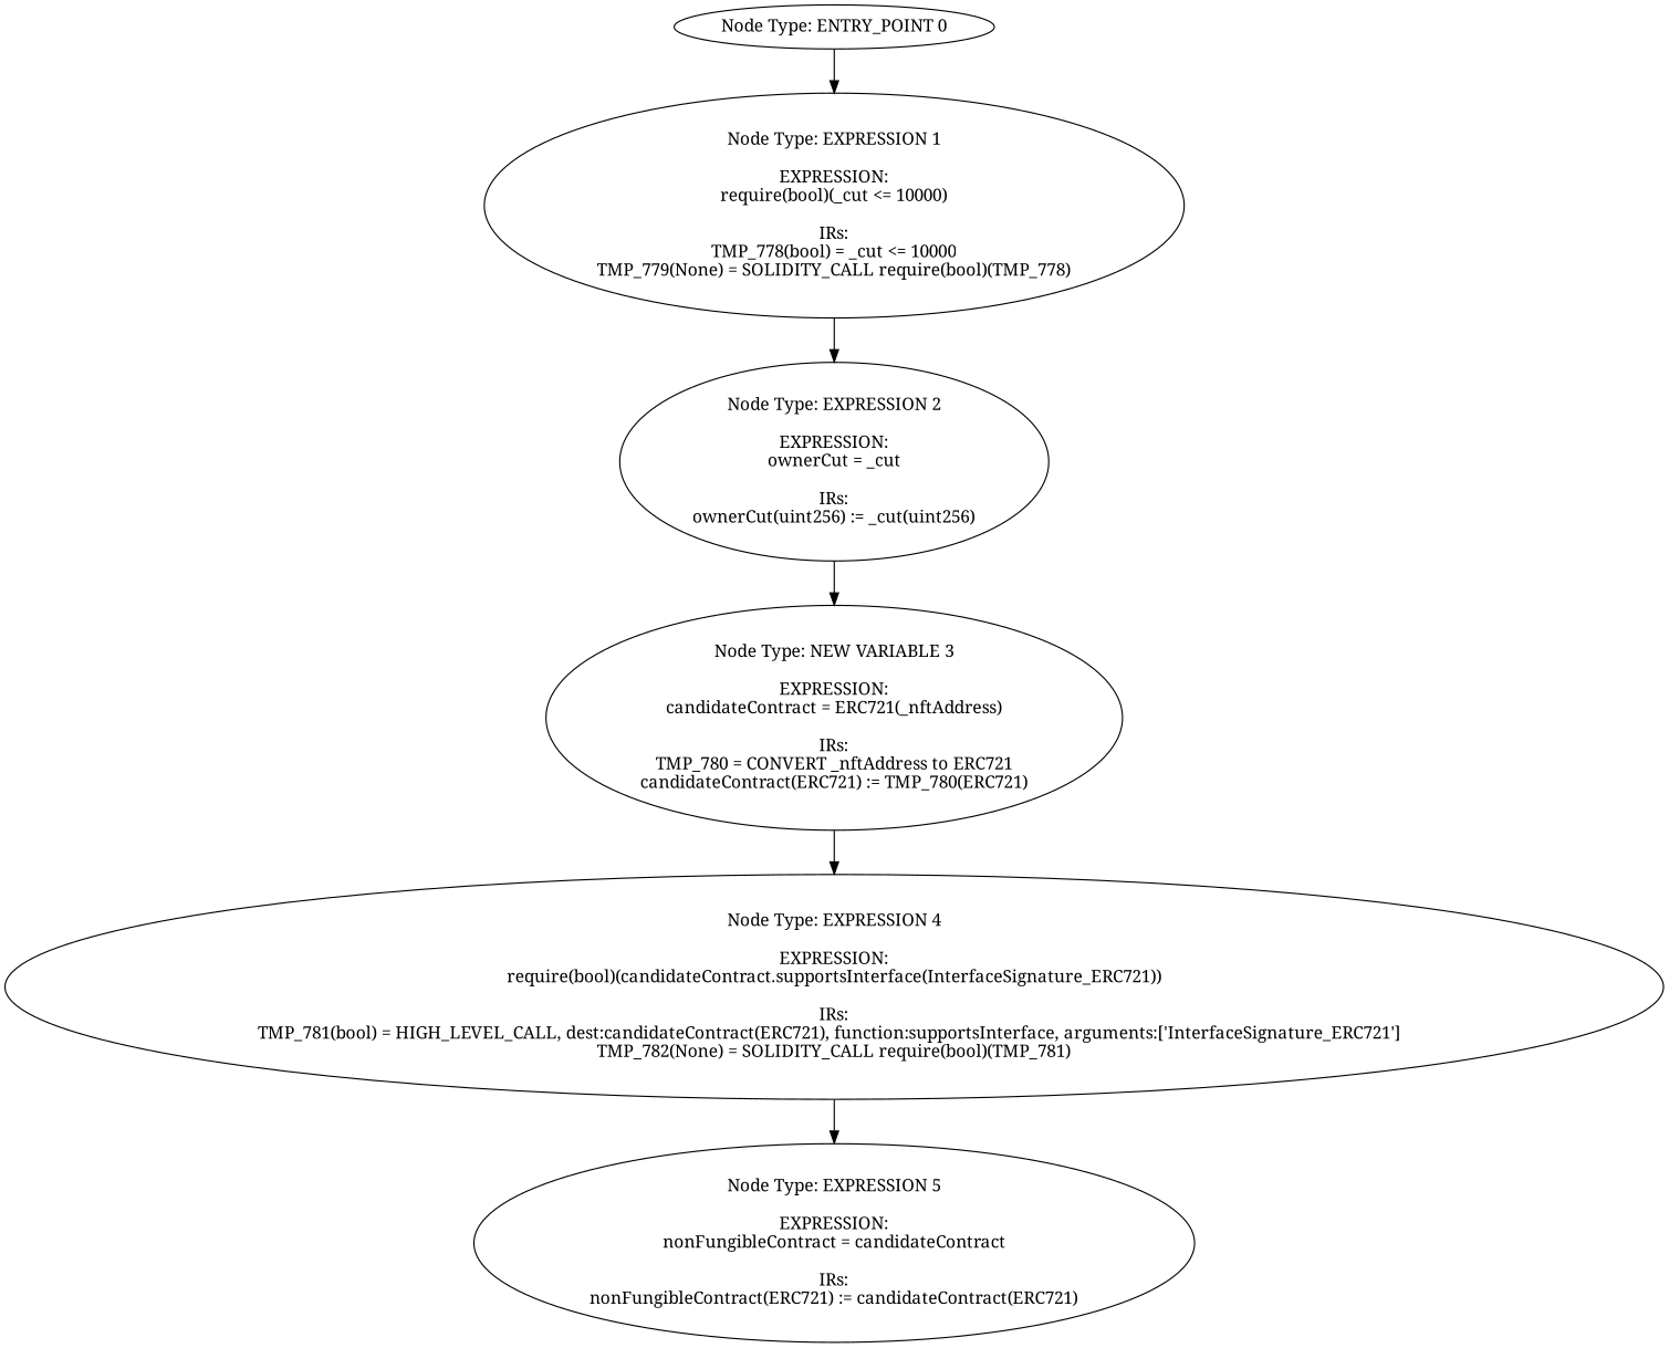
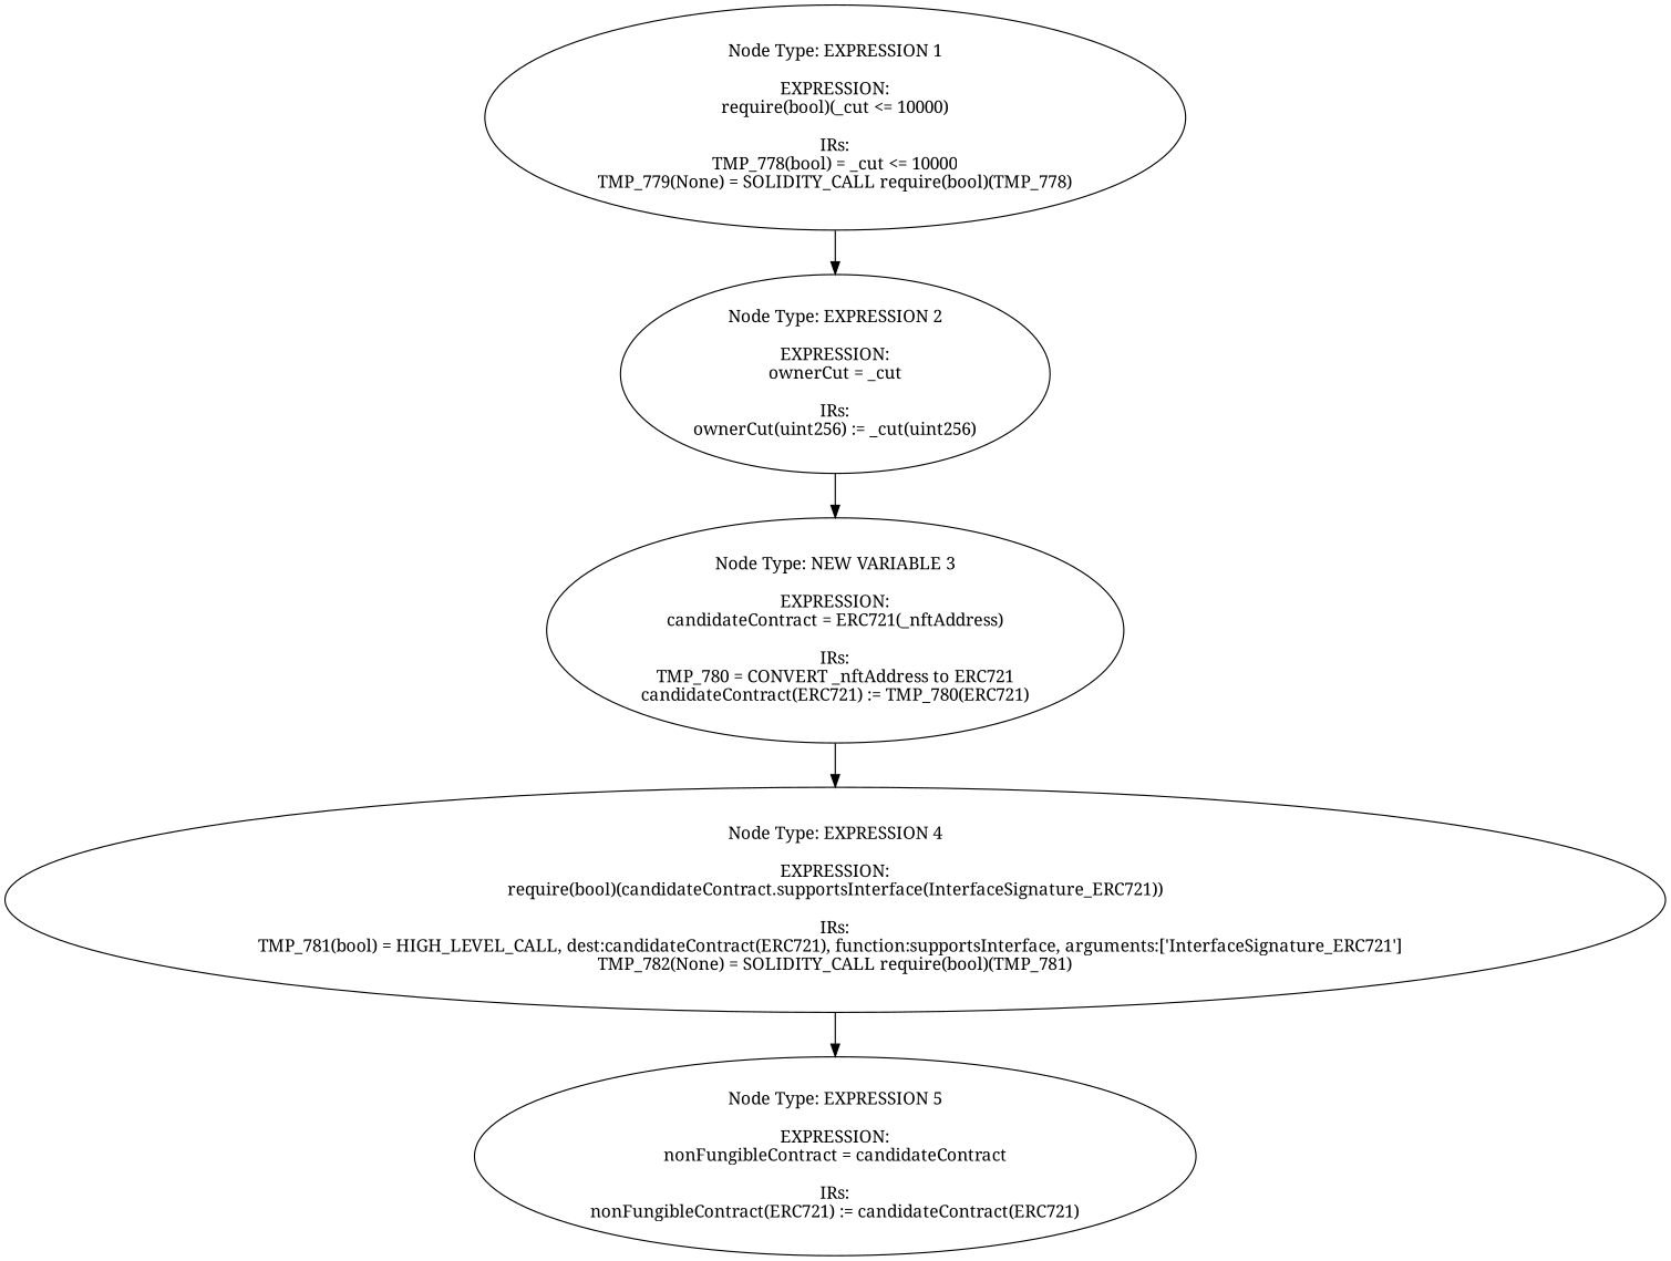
  digraph {
    fontname="Noto Serif"
    node [fontname="Noto Serif"]
    edge [fontname="Noto Serif"]
-   n1 [label="Node Type: ENTRY_POINT 0\n"]
    n2 [label="Node Type: EXPRESSION 1\n\nEXPRESSION:\nrequire(bool)(_cut <= 10000)\n\nIRs:\nTMP_778(bool) = _cut <= 10000\nTMP_779(None) = SOLIDITY_CALL require(bool)(TMP_778)"]
    n3 [label="Node Type: EXPRESSION 2\n\nEXPRESSION:\nownerCut = _cut\n\nIRs:\nownerCut(uint256) := _cut(uint256)"]
    n4 [label="Node Type: NEW VARIABLE 3\n\nEXPRESSION:\ncandidateContract = ERC721(_nftAddress)\n\nIRs:\nTMP_780 = CONVERT _nftAddress to ERC721\ncandidateContract(ERC721) := TMP_780(ERC721)"]
    n5 [label="Node Type: EXPRESSION 4\n\nEXPRESSION:\nrequire(bool)(candidateContract.supportsInterface(InterfaceSignature_ERC721))\n\nIRs:\nTMP_781(bool) = HIGH_LEVEL_CALL, dest:candidateContract(ERC721), function:supportsInterface, arguments:['InterfaceSignature_ERC721']  \nTMP_782(None) = SOLIDITY_CALL require(bool)(TMP_781)"]
    n6 [label="Node Type: EXPRESSION 5\n\nEXPRESSION:\nnonFungibleContract = candidateContract\n\nIRs:\nnonFungibleContract(ERC721) := candidateContract(ERC721)"]
-   n1 -> n2
    n2 -> n3
    n3 -> n4
    n4 -> n5
    n5 -> n6
  }
